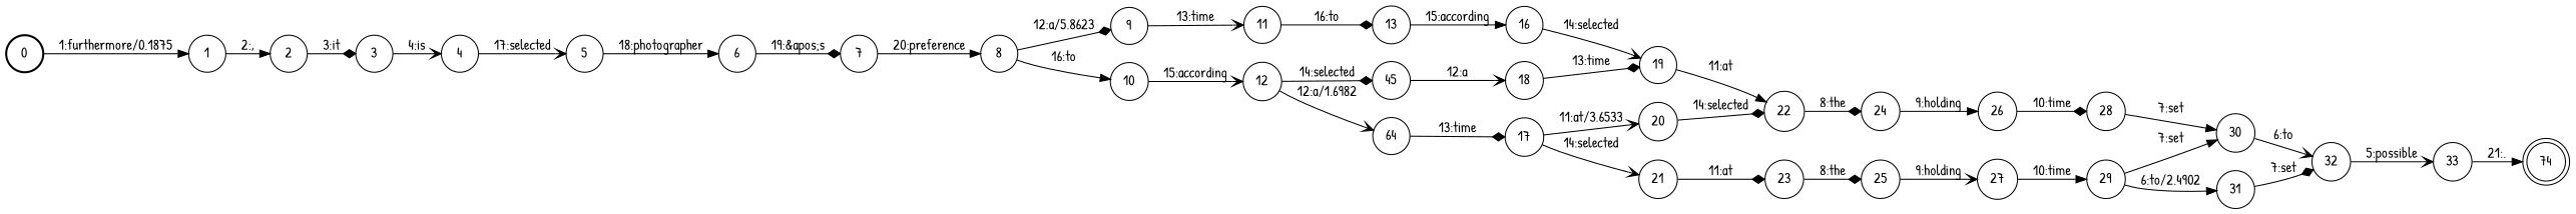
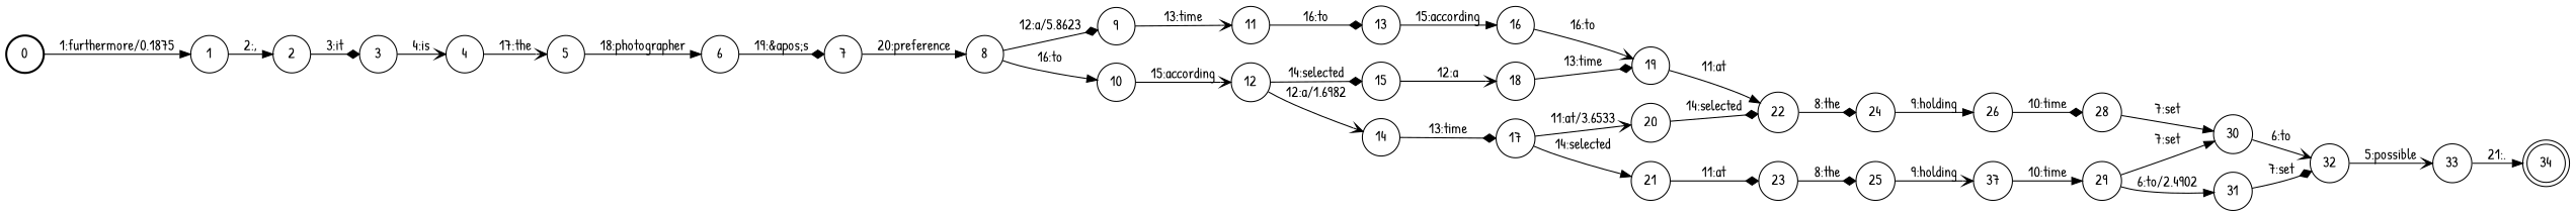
  digraph {
    fontname="Patrick Hand"
    nodesep=0.25
    rankdir=LR
    ranksep=0.4
    node [fontname="Patrick Hand" fontsize=14 shape=circle style=solid]
    edge [arrowhead=normal fontname="Patrick Hand" fontsize=14]
    n1 [label=0 style=bold]
    n2 [label=1]
    n3 [label=2]
    n4 [label=3]
    n5 [label=4]
    n6 [label=5]
    n7 [label=6]
    n8 [label=7]
    n9 [label=8]
    n10 [label=9]
    n11 [label=10]
    n12 [label=11]
    n13 [label=12]
    n14 [label=13]
-   n15 [label=64]
-   n16 [label=45]
+   n15 [label=14]
+   n16 [label=15]
    n17 [label=16]
    n18 [label=17]
    n19 [label=18]
    n20 [label=19]
    n21 [label=20]
    n22 [label=21]
    n23 [label=22]
    n24 [label=23]
    n25 [label=24]
    n26 [label=25]
    n27 [label=26]
-   n28 [label=27]
+   n28 [label=37]
    n29 [label=28]
    n30 [label=29]
    n31 [label=30]
    n32 [label=31]
    n33 [label=32]
    n34 [label=33]
-   n35 [label=74 shape=doublecircle]
+   n35 [label=34 shape=doublecircle]
    n1 -> n2 [label="1:furthermore/0.1875"]
    n2 -> n3 [label="2:,"]
    n3 -> n4 [arrowhead=diamond label="3:it"]
    n4 -> n5 [arrowhead=vee label="4:is"]
-   n5 -> n6 [arrowhead=vee label="17:selected"]
+   n5 -> n6 [arrowhead=vee label="17:the"]
    n6 -> n7 [label="18:photographer"]
    n7 -> n8 [arrowhead=diamond label="19:&apos;s"]
    n8 -> n9 [label="20:preference"]
    n9 -> n10 [arrowhead=diamond label="12:a/5.8623"]
    n9 -> n11 [label="16:to"]
    n10 -> n12 [arrowhead=vee label="13:time"]
    n11 -> n13 [arrowhead=vee label="15:according"]
    n12 -> n14 [arrowhead=diamond label="16:to"]
    n13 -> n15 [arrowhead=vee label="12:a/1.6982"]
    n13 -> n16 [arrowhead=diamond label="14:selected"]
    n14 -> n17 [label="15:according"]
    n15 -> n18 [arrowhead=diamond label="13:time"]
    n16 -> n19 [arrowhead=vee label="12:a"]
-   n17 -> n20 [arrowhead=vee label="14:selected"]
+   n17 -> n20 [arrowhead=vee label="16:to"]
    n18 -> n21 [arrowhead=vee label="11:at/3.6533"]
-   n18 -> n22 [arrowhead=vee label="14:selected"]
+   n18 -> n22 [label="14:selected"]
    n19 -> n20 [arrowhead=diamond label="13:time"]
    n20 -> n23 [label="11:at"]
    n21 -> n23 [arrowhead=diamond label="14:selected"]
    n22 -> n24 [arrowhead=diamond label="11:at"]
    n23 -> n25 [arrowhead=diamond label="8:the"]
    n24 -> n26 [arrowhead=diamond label="8:the"]
    n25 -> n27 [label="9:holding"]
    n26 -> n28 [arrowhead=vee label="9:holding"]
    n27 -> n29 [arrowhead=diamond label="10:time"]
    n28 -> n30 [label="10:time"]
    n29 -> n31 [label="7:set"]
    n30 -> n31 [label="7:set"]
    n30 -> n32 [label="6:to/2.4902"]
    n31 -> n33 [arrowhead=vee label="6:to"]
    n32 -> n33 [arrowhead=diamond label="7:set"]
    n33 -> n34 [arrowhead=vee label="5:possible"]
    n34 -> n35 [label="21:."]
  }
